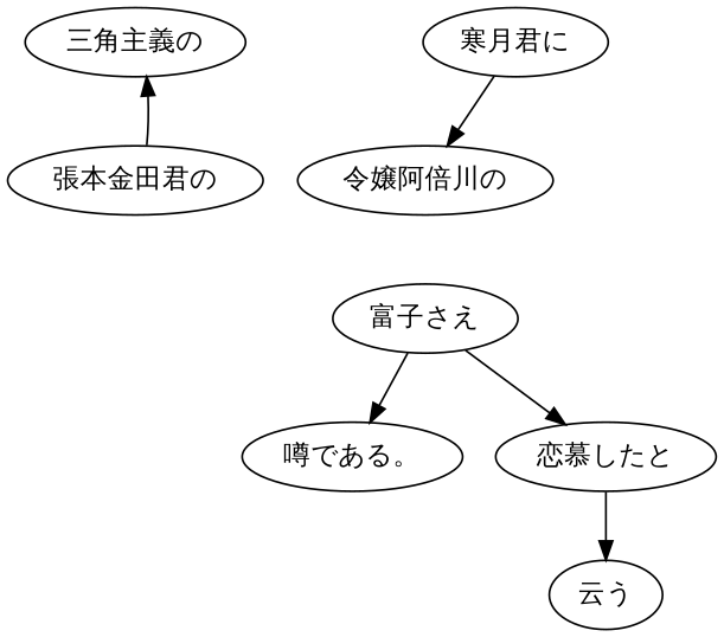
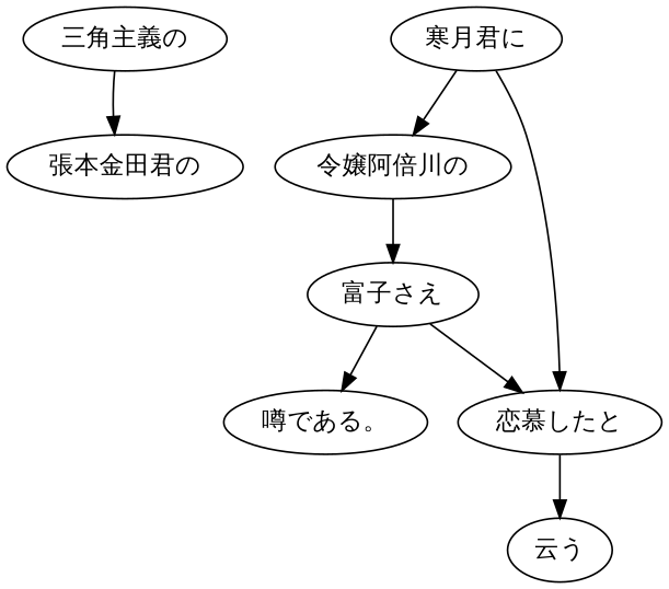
  digraph {
    fontname="Liberation Serif"
    node [fontname="Liberation Serif"]
    edge [fontname="Liberation Serif"]
    n1 [label="三角主義の"]
    n2 [label="張本金田君の"]
    n3 [label="令嬢阿倍川の"]
    n4 [label="富子さえ"]
    n5 [label="恋慕したと"]
    n6 [label="噂である。"]
    n7 [label="云う"]
    n8 [label="寒月君に"]
-   n2 -> n1
+   n1 -> n2
+   n3 -> n4
    n4 -> n5
    n4 -> n6
    n5 -> n7
    n8 -> n3
+   n8 -> n5
  }
